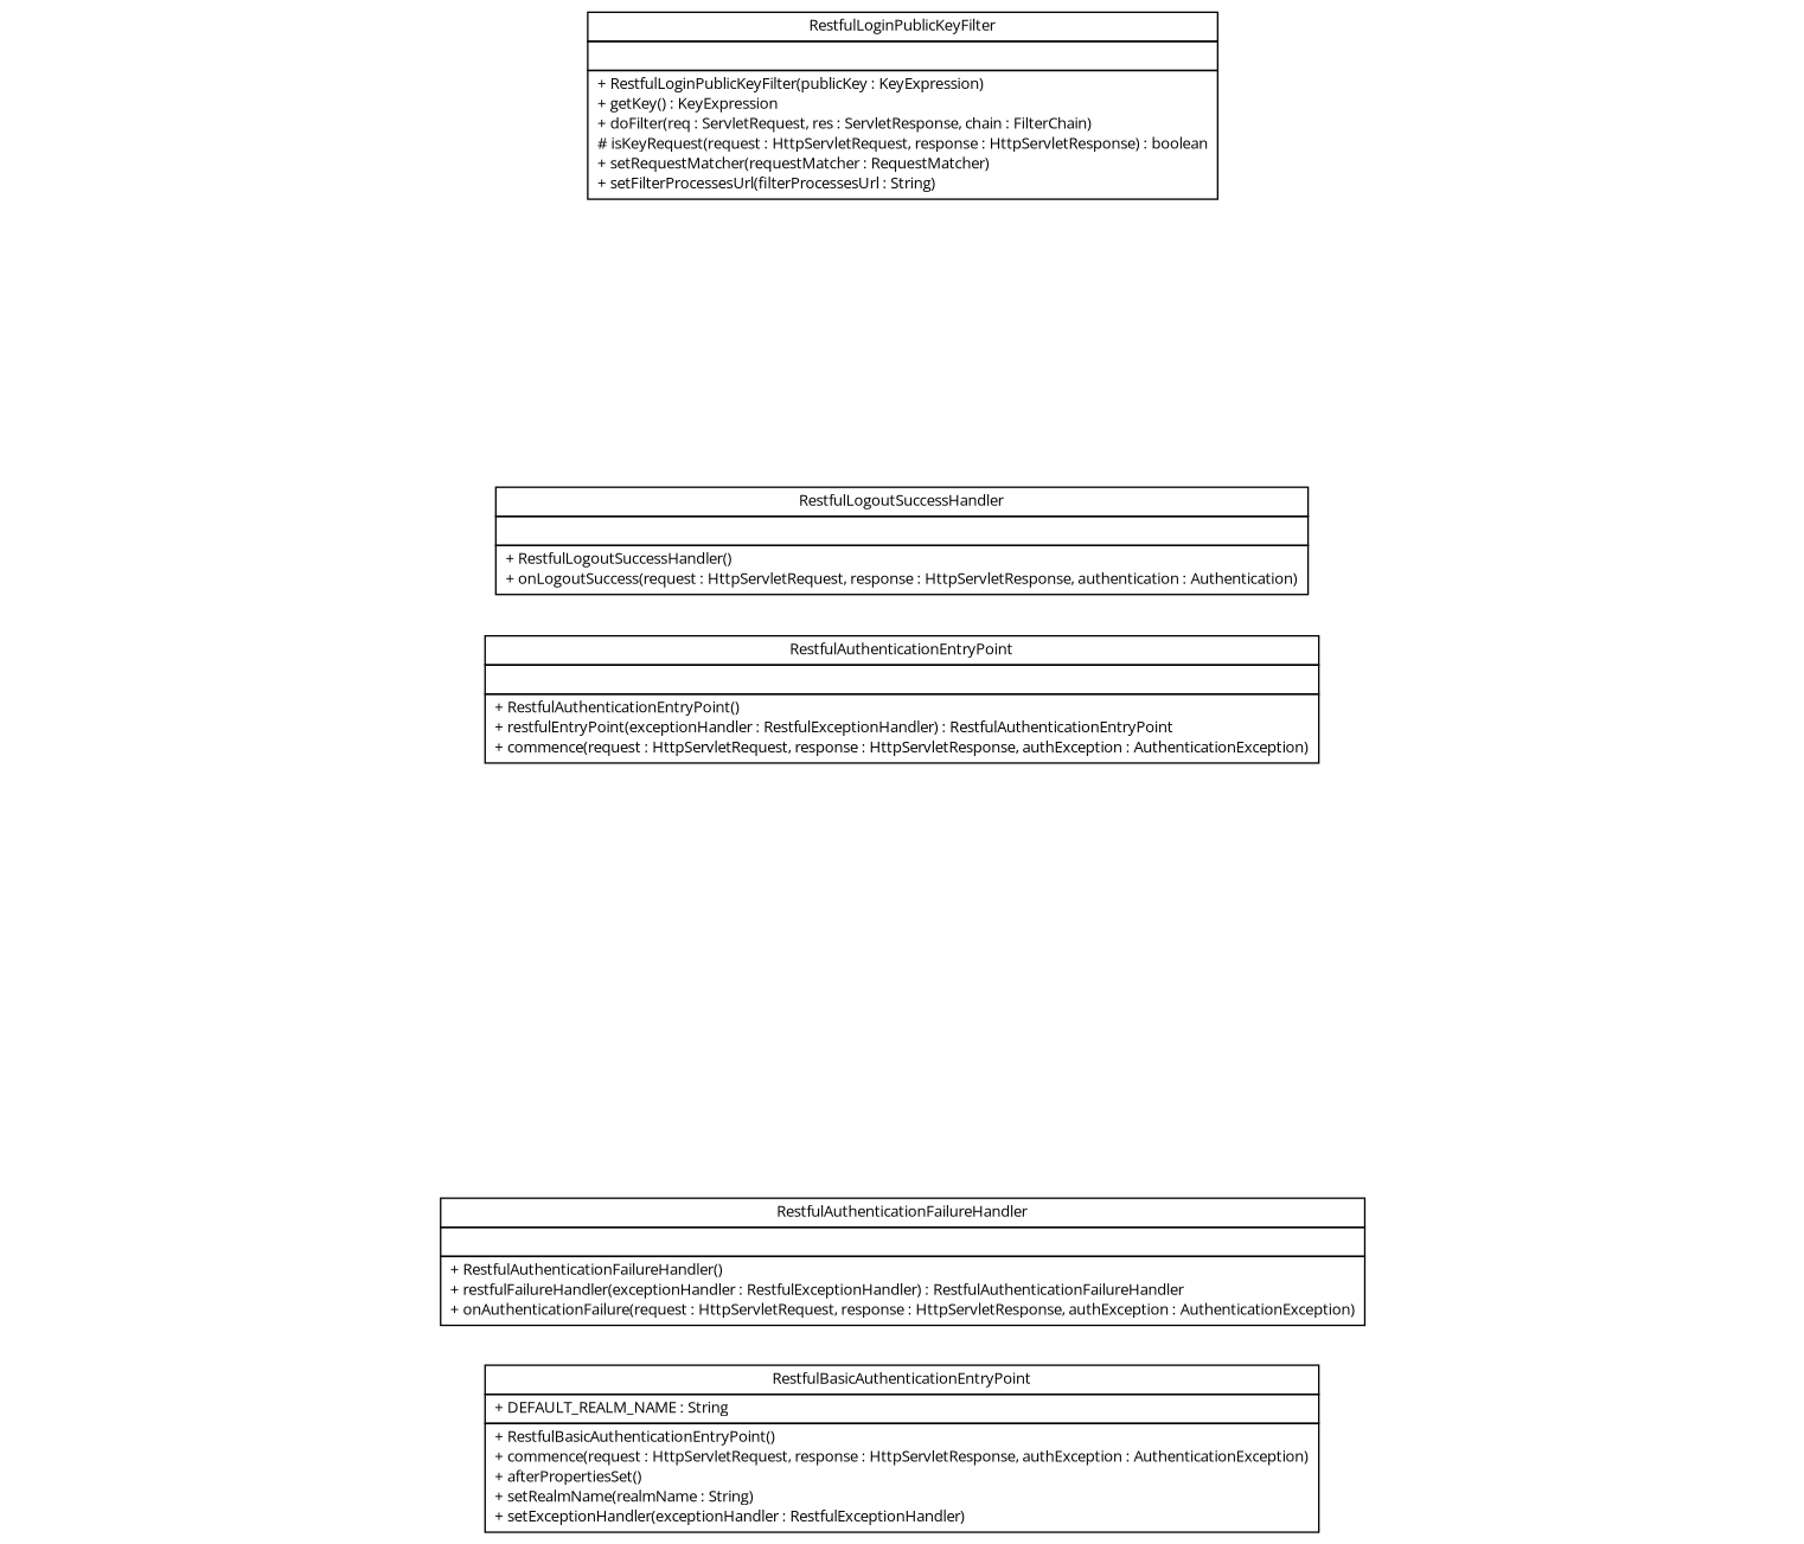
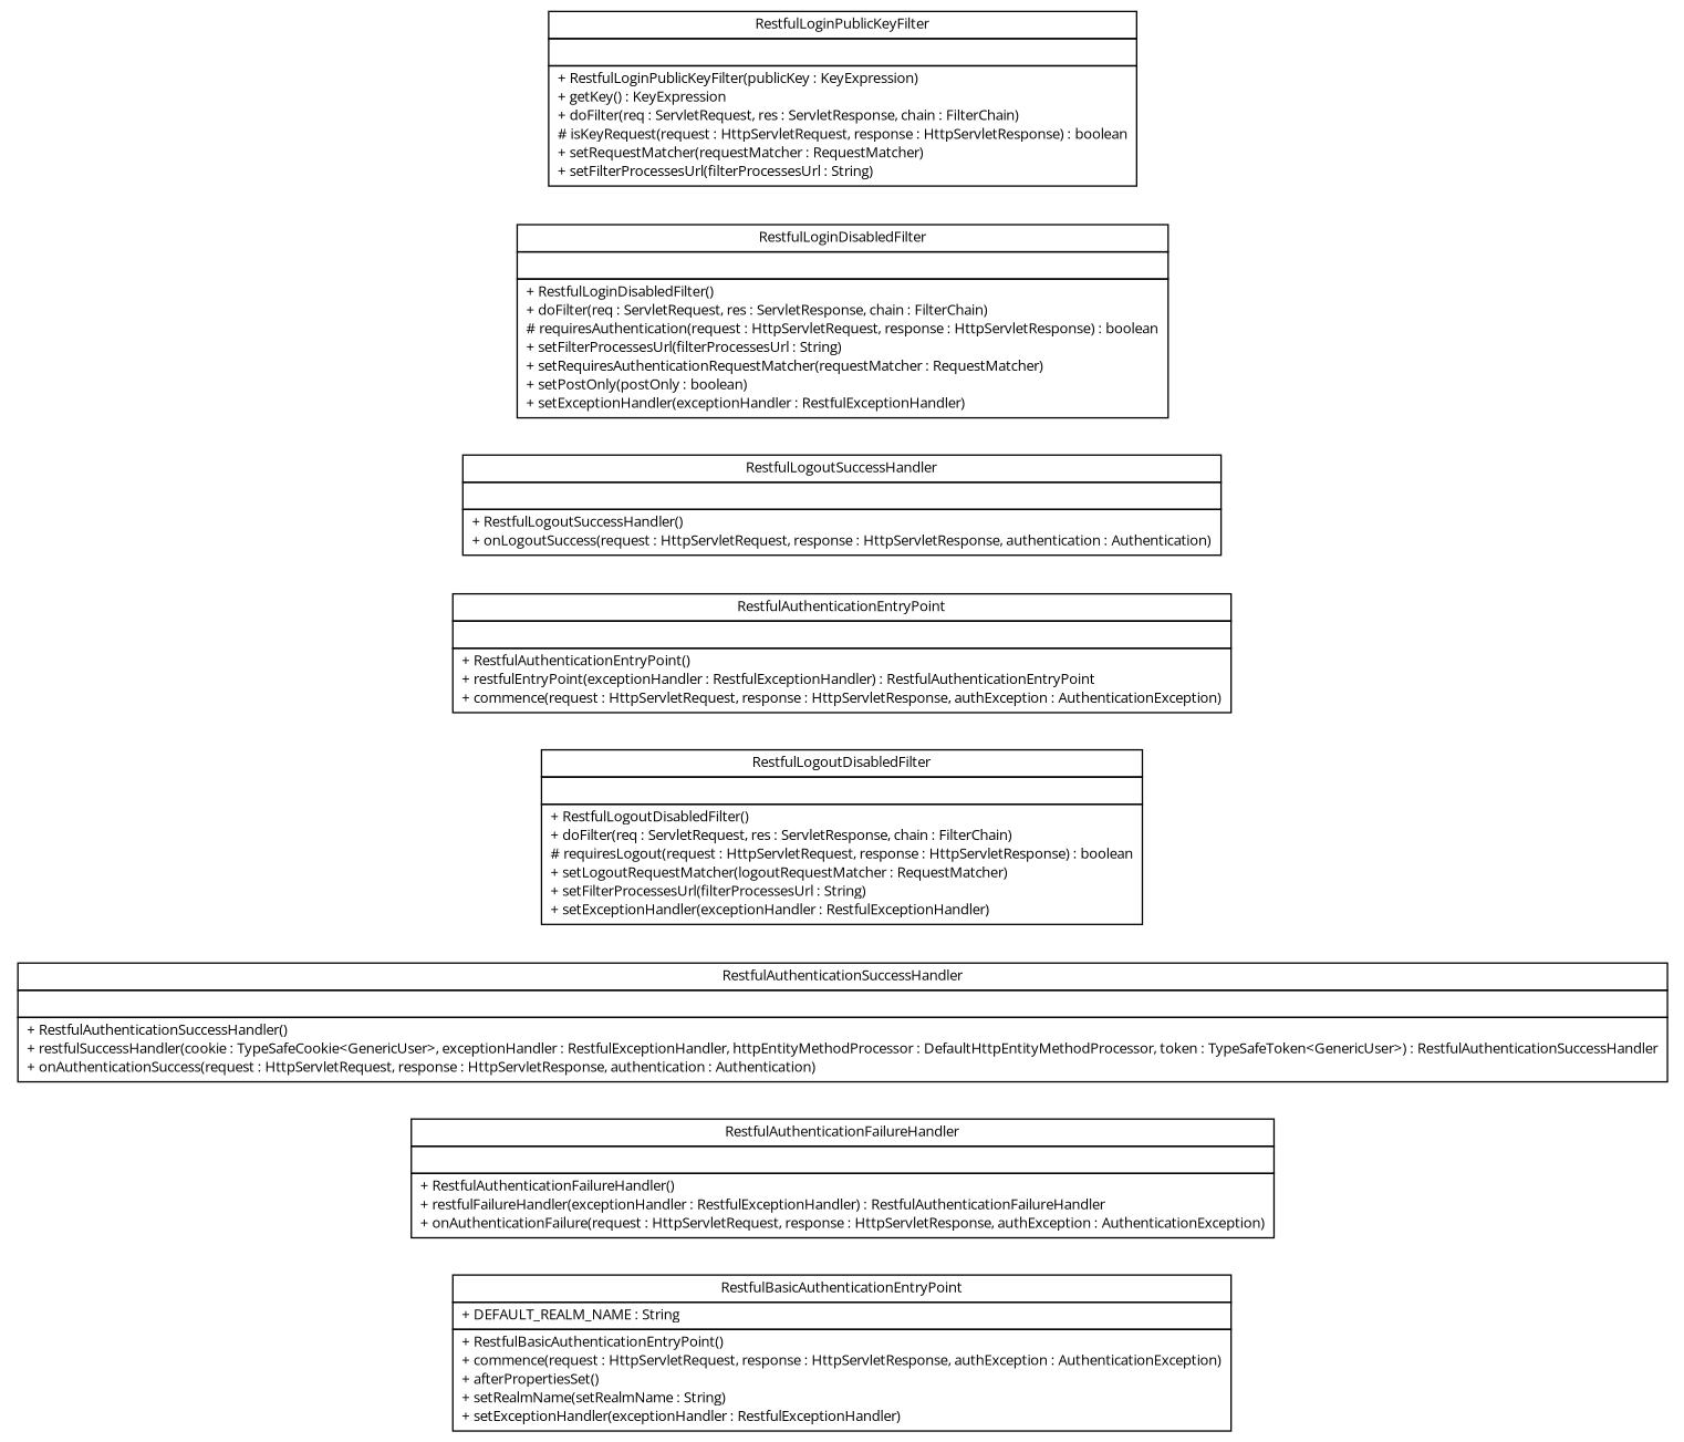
  digraph {
    nodesep=0.25
    ranksep=0.5
    rankdir=LR
    fontname="Open Sans"
    node [fontcolor=black fontname="Open Sans" fontsize=10.0 shape=plaintext]
-   n1 [label=<<table title="cn.home1.oss.lib.security.internal.rest.RestfulBasicAuthenticationEntryPoint" border="0" cellborder="1" cellspacing="0" cellpadding="2" port="p" href="./RestfulBasicAuthenticationEntryPoint.html"> 		<tr><td><table border="0" cellspacing="0" cellpadding="1"> <tr><td align="center" balign="center"> RestfulBasicAuthenticationEntryPoint </td></tr> 		</table></td></tr> 		<tr><td><table border="0" cellspacing="0" cellpadding="1"> <tr><td align="left" balign="left"> + DEFAULT_REALM_NAME : String </td></tr> 		</table></td></tr> 		<tr><td><table border="0" cellspacing="0" cellpadding="1"> <tr><td align="left" balign="left"> + RestfulBasicAuthenticationEntryPoint() </td></tr> <tr><td align="left" balign="left"> + commence(request : HttpServletRequest, response : HttpServletResponse, authException : AuthenticationException) </td></tr> <tr><td align="left" balign="left"> + afterPropertiesSet() </td></tr> <tr><td align="left" balign="left"> + setRealmName(realmName : String) </td></tr> <tr><td align="left" balign="left"> + setExceptionHandler(exceptionHandler : RestfulExceptionHandler) </td></tr> 		</table></td></tr> 		</table>>]
+   n1 [label=<<table title="cn.home1.oss.lib.security.internal.rest.RestfulBasicAuthenticationEntryPoint" border="0" cellborder="1" cellspacing="0" cellpadding="2" port="p" href="./RestfulBasicAuthenticationEntryPoint.html"> 		<tr><td><table border="0" cellspacing="0" cellpadding="1"> <tr><td align="center" balign="center"> RestfulBasicAuthenticationEntryPoint </td></tr> 		</table></td></tr> 		<tr><td><table border="0" cellspacing="0" cellpadding="1"> <tr><td align="left" balign="left"> + DEFAULT_REALM_NAME : String </td></tr> 		</table></td></tr> 		<tr><td><table border="0" cellspacing="0" cellpadding="1"> <tr><td align="left" balign="left"> + RestfulBasicAuthenticationEntryPoint() </td></tr> <tr><td align="left" balign="left"> + commence(request : HttpServletRequest, response : HttpServletResponse, authException : AuthenticationException) </td></tr> <tr><td align="left" balign="left"> + afterPropertiesSet() </td></tr> <tr><td align="left" balign="left"> + setRealmName(setRealmName : String) </td></tr> <tr><td align="left" balign="left"> + setExceptionHandler(exceptionHandler : RestfulExceptionHandler) </td></tr> 		</table></td></tr> 		</table>>]
    n2 [label=<<table title="cn.home1.oss.lib.security.internal.rest.RestfulAuthenticationFailureHandler" border="0" cellborder="1" cellspacing="0" cellpadding="2" port="p" href="./RestfulAuthenticationFailureHandler.html"> 		<tr><td><table border="0" cellspacing="0" cellpadding="1"> <tr><td align="center" balign="center"> RestfulAuthenticationFailureHandler </td></tr> 		</table></td></tr> 		<tr><td><table border="0" cellspacing="0" cellpadding="1"> <tr><td align="left" balign="left">  </td></tr> 		</table></td></tr> 		<tr><td><table border="0" cellspacing="0" cellpadding="1"> <tr><td align="left" balign="left"> + RestfulAuthenticationFailureHandler() </td></tr> <tr><td align="left" balign="left"> + restfulFailureHandler(exceptionHandler : RestfulExceptionHandler) : RestfulAuthenticationFailureHandler </td></tr> <tr><td align="left" balign="left"> + onAuthenticationFailure(request : HttpServletRequest, response : HttpServletResponse, authException : AuthenticationException) </td></tr> 		</table></td></tr> 		</table>>]
+   n3 [label=<<table title="cn.home1.oss.lib.security.internal.rest.RestfulAuthenticationSuccessHandler" border="0" cellborder="1" cellspacing="0" cellpadding="2" port="p" href="./RestfulAuthenticationSuccessHandler.html"> 		<tr><td><table border="0" cellspacing="0" cellpadding="1"> <tr><td align="center" balign="center"> RestfulAuthenticationSuccessHandler </td></tr> 		</table></td></tr> 		<tr><td><table border="0" cellspacing="0" cellpadding="1"> <tr><td align="left" balign="left">  </td></tr> 		</table></td></tr> 		<tr><td><table border="0" cellspacing="0" cellpadding="1"> <tr><td align="left" balign="left"> + RestfulAuthenticationSuccessHandler() </td></tr> <tr><td align="left" balign="left"> + restfulSuccessHandler(cookie : TypeSafeCookie&lt;GenericUser&gt;, exceptionHandler : RestfulExceptionHandler, httpEntityMethodProcessor : DefaultHttpEntityMethodProcessor, token : TypeSafeToken&lt;GenericUser&gt;) : RestfulAuthenticationSuccessHandler </td></tr> <tr><td align="left" balign="left"> + onAuthenticationSuccess(request : HttpServletRequest, response : HttpServletResponse, authentication : Authentication) </td></tr> 		</table></td></tr> 		</table>>]
+   n4 [label=<<table title="cn.home1.oss.lib.security.internal.rest.RestfulLogoutDisabledFilter" border="0" cellborder="1" cellspacing="0" cellpadding="2" port="p" href="./RestfulLogoutDisabledFilter.html"> 		<tr><td><table border="0" cellspacing="0" cellpadding="1"> <tr><td align="center" balign="center"> RestfulLogoutDisabledFilter </td></tr> 		</table></td></tr> 		<tr><td><table border="0" cellspacing="0" cellpadding="1"> <tr><td align="left" balign="left">  </td></tr> 		</table></td></tr> 		<tr><td><table border="0" cellspacing="0" cellpadding="1"> <tr><td align="left" balign="left"> + RestfulLogoutDisabledFilter() </td></tr> <tr><td align="left" balign="left"> + doFilter(req : ServletRequest, res : ServletResponse, chain : FilterChain) </td></tr> <tr><td align="left" balign="left"> # requiresLogout(request : HttpServletRequest, response : HttpServletResponse) : boolean </td></tr> <tr><td align="left" balign="left"> + setLogoutRequestMatcher(logoutRequestMatcher : RequestMatcher) </td></tr> <tr><td align="left" balign="left"> + setFilterProcessesUrl(filterProcessesUrl : String) </td></tr> <tr><td align="left" balign="left"> + setExceptionHandler(exceptionHandler : RestfulExceptionHandler) </td></tr> 		</table></td></tr> 		</table>>]
    n5 [label=<<table title="cn.home1.oss.lib.security.internal.rest.RestfulAuthenticationEntryPoint" border="0" cellborder="1" cellspacing="0" cellpadding="2" port="p" href="./RestfulAuthenticationEntryPoint.html"> 		<tr><td><table border="0" cellspacing="0" cellpadding="1"> <tr><td align="center" balign="center"> RestfulAuthenticationEntryPoint </td></tr> 		</table></td></tr> 		<tr><td><table border="0" cellspacing="0" cellpadding="1"> <tr><td align="left" balign="left">  </td></tr> 		</table></td></tr> 		<tr><td><table border="0" cellspacing="0" cellpadding="1"> <tr><td align="left" balign="left"> + RestfulAuthenticationEntryPoint() </td></tr> <tr><td align="left" balign="left"> + restfulEntryPoint(exceptionHandler : RestfulExceptionHandler) : RestfulAuthenticationEntryPoint </td></tr> <tr><td align="left" balign="left"> + commence(request : HttpServletRequest, response : HttpServletResponse, authException : AuthenticationException) </td></tr> 		</table></td></tr> 		</table>>]
    n6 [label=<<table title="cn.home1.oss.lib.security.internal.rest.RestfulLogoutSuccessHandler" border="0" cellborder="1" cellspacing="0" cellpadding="2" port="p" href="./RestfulLogoutSuccessHandler.html"> 		<tr><td><table border="0" cellspacing="0" cellpadding="1"> <tr><td align="center" balign="center"> RestfulLogoutSuccessHandler </td></tr> 		</table></td></tr> 		<tr><td><table border="0" cellspacing="0" cellpadding="1"> <tr><td align="left" balign="left">  </td></tr> 		</table></td></tr> 		<tr><td><table border="0" cellspacing="0" cellpadding="1"> <tr><td align="left" balign="left"> + RestfulLogoutSuccessHandler() </td></tr> <tr><td align="left" balign="left"> + onLogoutSuccess(request : HttpServletRequest, response : HttpServletResponse, authentication : Authentication) </td></tr> 		</table></td></tr> 		</table>>]
+   n7 [label=<<table title="cn.home1.oss.lib.security.internal.rest.RestfulLoginDisabledFilter" border="0" cellborder="1" cellspacing="0" cellpadding="2" port="p" href="./RestfulLoginDisabledFilter.html"> 		<tr><td><table border="0" cellspacing="0" cellpadding="1"> <tr><td align="center" balign="center"> RestfulLoginDisabledFilter </td></tr> 		</table></td></tr> 		<tr><td><table border="0" cellspacing="0" cellpadding="1"> <tr><td align="left" balign="left">  </td></tr> 		</table></td></tr> 		<tr><td><table border="0" cellspacing="0" cellpadding="1"> <tr><td align="left" balign="left"> + RestfulLoginDisabledFilter() </td></tr> <tr><td align="left" balign="left"> + doFilter(req : ServletRequest, res : ServletResponse, chain : FilterChain) </td></tr> <tr><td align="left" balign="left"> # requiresAuthentication(request : HttpServletRequest, response : HttpServletResponse) : boolean </td></tr> <tr><td align="left" balign="left"> + setFilterProcessesUrl(filterProcessesUrl : String) </td></tr> <tr><td align="left" balign="left"> + setRequiresAuthenticationRequestMatcher(requestMatcher : RequestMatcher) </td></tr> <tr><td align="left" balign="left"> + setPostOnly(postOnly : boolean) </td></tr> <tr><td align="left" balign="left"> + setExceptionHandler(exceptionHandler : RestfulExceptionHandler) </td></tr> 		</table></td></tr> 		</table>>]
    n8 [label=<<table title="cn.home1.oss.lib.security.internal.rest.RestfulLoginPublicKeyFilter" border="0" cellborder="1" cellspacing="0" cellpadding="2" port="p" href="./RestfulLoginPublicKeyFilter.html"> 		<tr><td><table border="0" cellspacing="0" cellpadding="1"> <tr><td align="center" balign="center"> RestfulLoginPublicKeyFilter </td></tr> 		</table></td></tr> 		<tr><td><table border="0" cellspacing="0" cellpadding="1"> <tr><td align="left" balign="left">  </td></tr> 		</table></td></tr> 		<tr><td><table border="0" cellspacing="0" cellpadding="1"> <tr><td align="left" balign="left"> + RestfulLoginPublicKeyFilter(publicKey : KeyExpression) </td></tr> <tr><td align="left" balign="left"> + getKey() : KeyExpression </td></tr> <tr><td align="left" balign="left"> + doFilter(req : ServletRequest, res : ServletResponse, chain : FilterChain) </td></tr> <tr><td align="left" balign="left"> # isKeyRequest(request : HttpServletRequest, response : HttpServletResponse) : boolean </td></tr> <tr><td align="left" balign="left"> + setRequestMatcher(requestMatcher : RequestMatcher) </td></tr> <tr><td align="left" balign="left"> + setFilterProcessesUrl(filterProcessesUrl : String) </td></tr> 		</table></td></tr> 		</table>>]
  }
